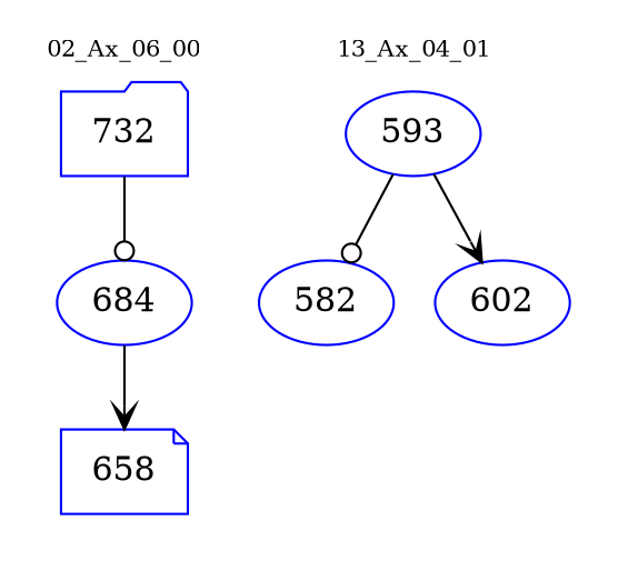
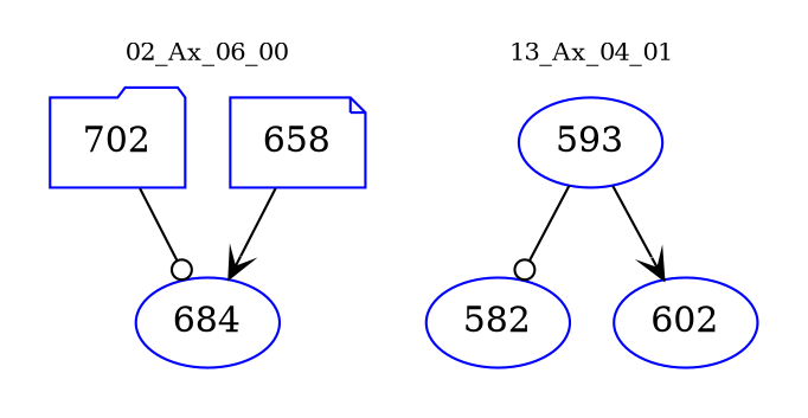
  digraph {
    node [color=blue shape=ellipse]
    edge [arrowhead=vee color=black]
    n1 [label=684]
    n2 [label=658 shape=note]
-   n3 [label=732 shape=folder]
+   n3 [label=702 shape=folder]
    n4 [label=593]
    n5 [label=582]
    n6 [label=602]
    subgraph cluster_1 {
      color=white
      fontsize=10
      label="02_Ax_06_00"
      n1
      n2
      n3
    }
    subgraph cluster_2 {
      color=white
      fontsize=10
      label="13_Ax_04_01"
      n4
      n5
      n6
    }
-   n1 -> n2
+   n2 -> n1
    n3 -> n1 [arrowhead=odot]
    n4 -> n5 [arrowhead=odot]
    n4 -> n6
  }
